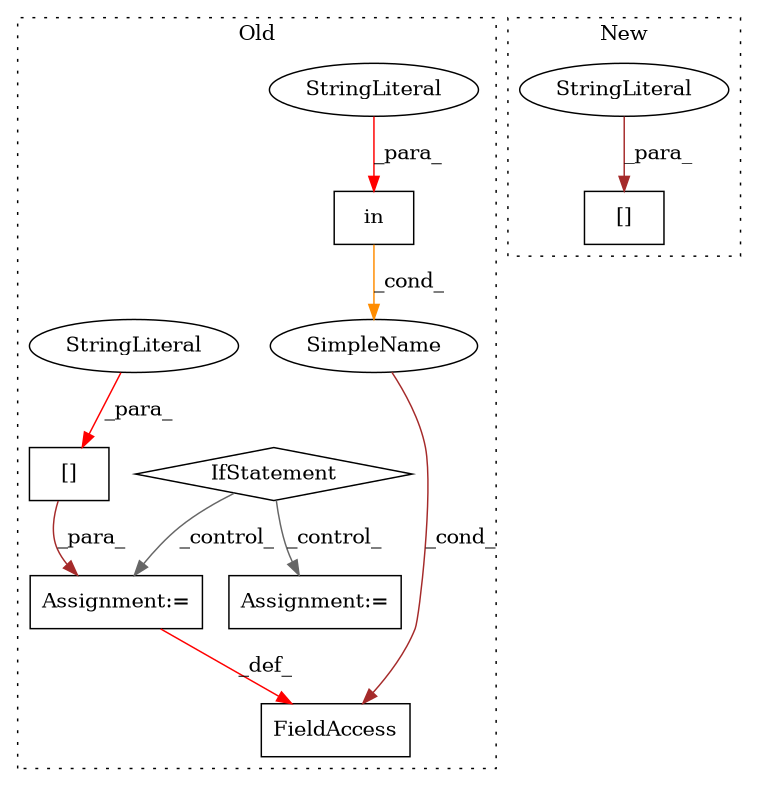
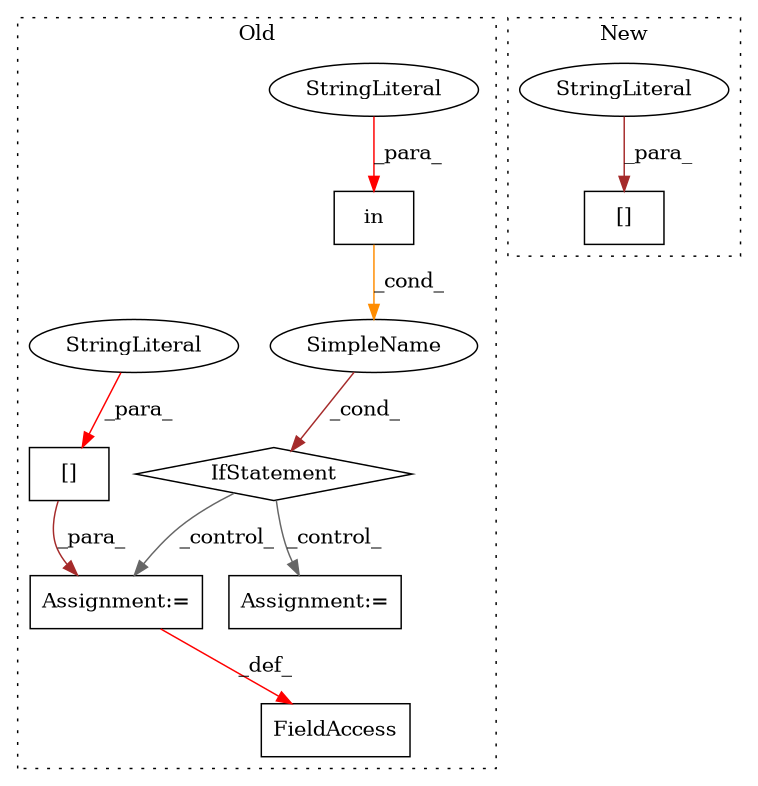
  digraph {
    fontname="DejaVu Serif"
    node [a=45 fontname="DejaVu Serif" l=1 s=2263 shape=box]
    edge [color=red fontname="DejaVu Serif"]
    n1 [a=105 l=15 label=in]
    n2 [a=25 l="12,2" label=IfStatement s="2251,2278" shape=diamond]
    n3 [a=7 label="Assignment:=" s=2297]
    n4 [a=42 label=SimpleName shape=ellipse l="" s=""]
    n5 [l=7 label=StringLiteral shape=ellipse]
    n6 [a=2 l="5,1" label="[]" s="2298,2310"]
    n7 [l=7 label=StringLiteral s=2303 shape=ellipse]
    n8 [a=7 label="Assignment:=" s=2346]
    n9 [a=22 l=5 label=FieldAccess s=2292]
    n10 [a=2 l="5,1" label="[]" s="1674,1688"]
    n11 [l=9 label=StringLiteral s=1679 shape=ellipse]
    subgraph cluster_1 {
      label=Old
      style=dotted
      n1
      n2
      n3
      n4
      n5
      n6
      n7
      n8
      n9
    }
    subgraph cluster_2 {
      label=New
      style=dotted
      n10
      n11
    }
    n1 -> n4 [color=darkorange label=_cond_]
    n2 -> n3 [color=gray40 label=_control_]
    n2 -> n8 [color=gray40 label=_control_]
    n3 -> n9 [label=_def_]
-   n4 -> n9 [color=brown label=_cond_]
+   n4 -> n2 [color=brown label=_cond_]
    n5 -> n1 [label=_para_]
    n6 -> n3 [color=brown label=_para_]
    n7 -> n6 [label=_para_]
    n11 -> n10 [color=brown label=_para_]
  }
